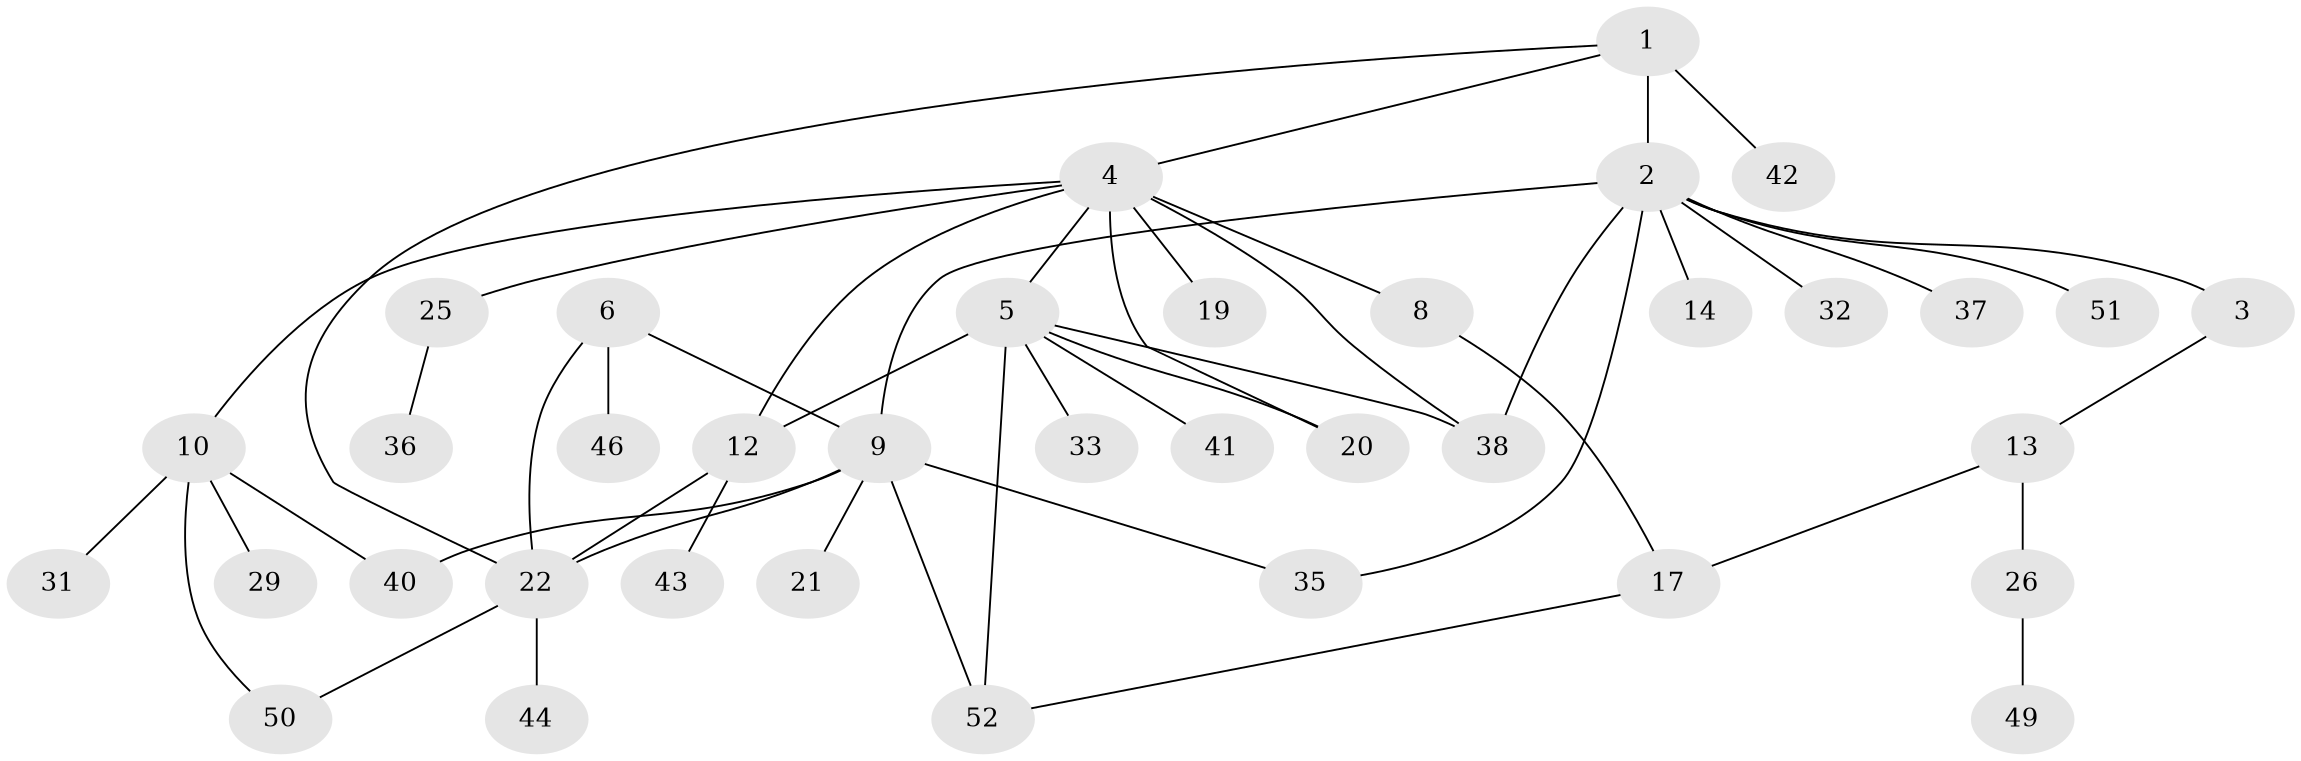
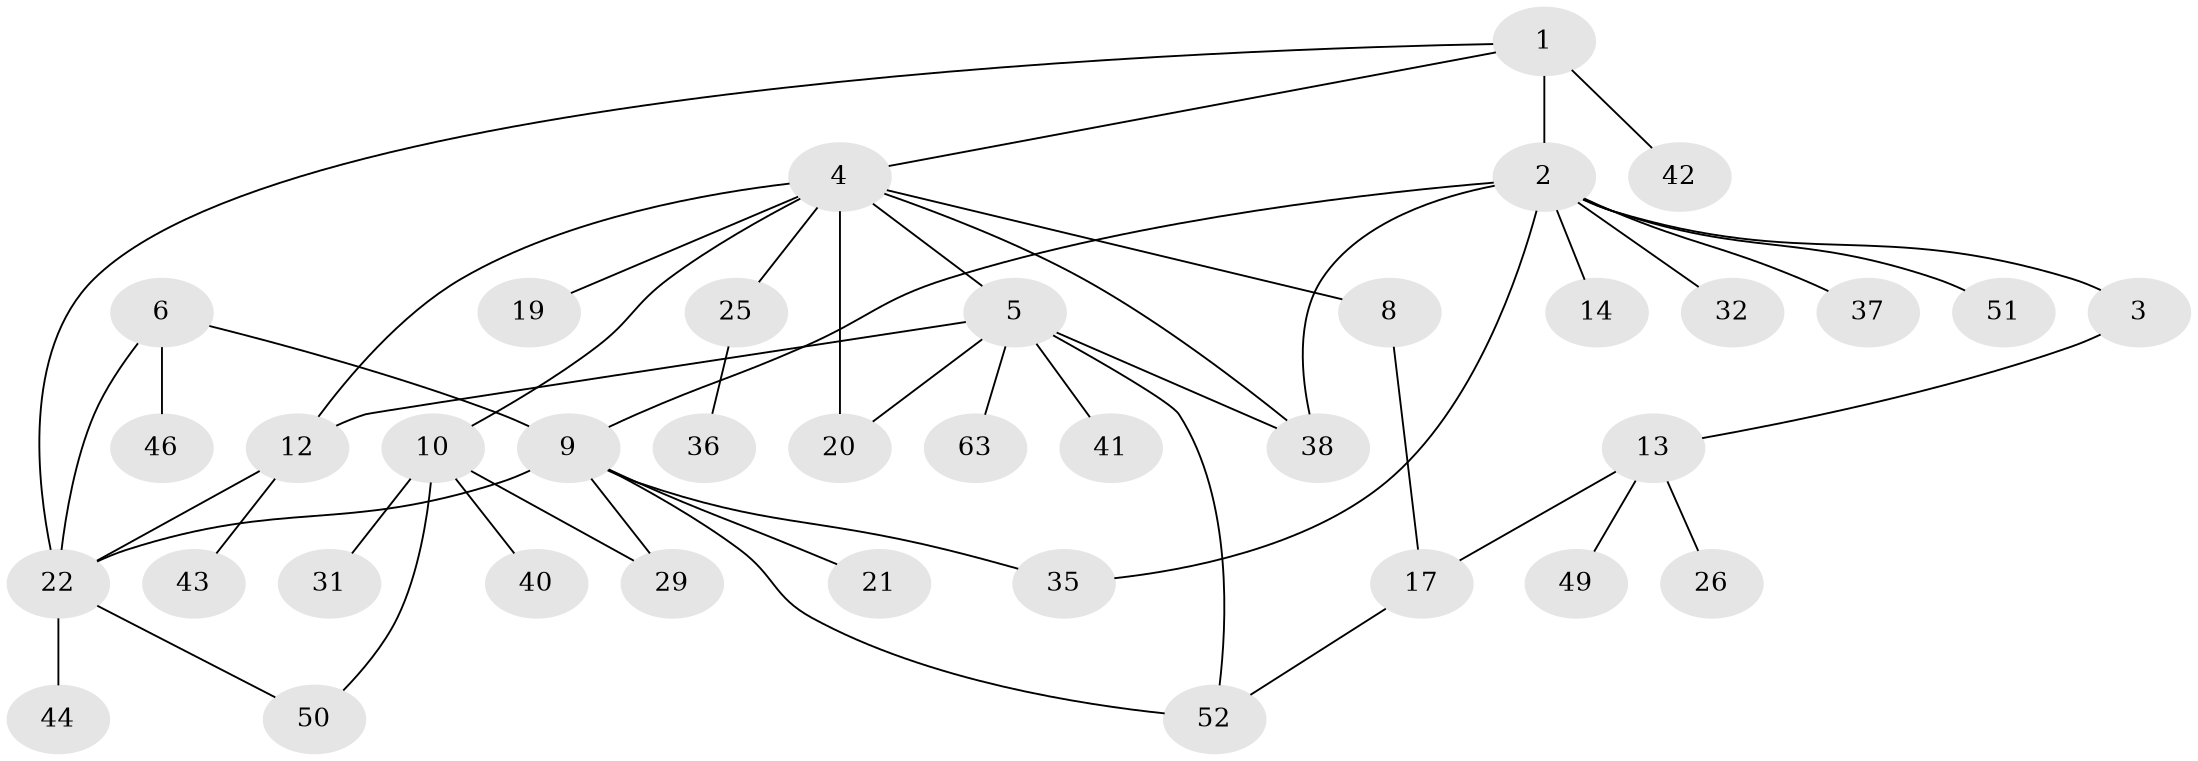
  graph {
    node [color=gray90 style=filled]
    1 [super="+30"]
    2 [super="+7"]
    4 [super="+11"]
    22 [super="+28"]
    42
    3
    9 [super="+18"]
    14
    32
    35
    37
    38 [super="+41"]
    51
    5 [super="+15"]
    8
    10 [super="+45"]
    12
    19
    20 [super="+39"]
    25
    50
    44
    13 [super="+16"]
    6 [super="+34"]
    46
    52
    40
    21 [super="+27"]
    17 [super="+24"]
    26
    49
-   33
+   33 [label=63]
    n33 [label=41]
    29
    31
    43
    36 [super="+48"]
    1 -- 2 [weight=3]
    1 -- 4
    1 -- 22
    1 -- 42
    2 -- 3
    2 -- 9
    2 -- 14
    2 -- 32
    2 -- 35
    2 -- 37
    2 -- 38
    2 -- 51
    4 -- 38
    4 -- 5
    4 -- 8
    4 -- 10
    4 -- 12
    4 -- 19
    4 -- 20
    4 -- 25
    22 -- 50
    22 -- 44
    3 -- 13
    9 -- 22
    9 -- 35
    9 -- 52
-   9 -- 40
+   9 -- 29
    9 -- 21
    5 -- 38
    5 -- 12
    5 -- 20
    5 -- 52
    5 -- 33
    5 -- n33
    8 -- 17
    10 -- 50
    10 -- 40
    10 -- 29
    10 -- 31
    12 -- 22
    12 -- 43
    25 -- 36
    13 -- 17
    13 -- 26
-   26 -- 49
+   13 -- 49
    6 -- 22
    6 -- 9
    6 -- 46
    17 -- 52
  }
